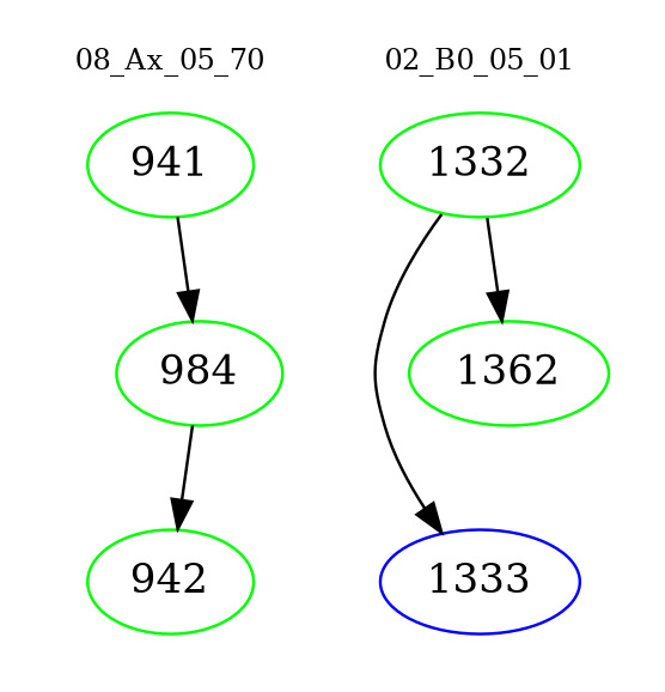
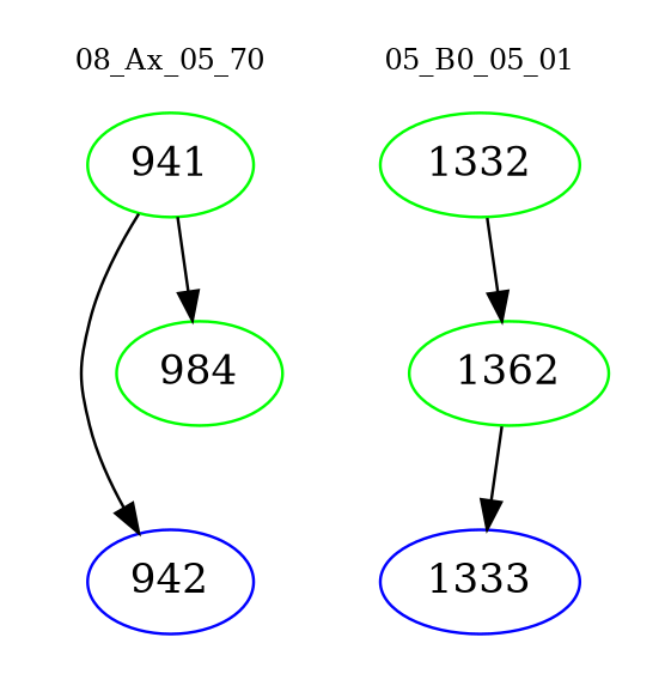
  digraph {
    node [color=green]
    edge [color=black]
    n1 [label=941]
-   n2 [label=942]
+   n2 [color=blue label=942]
    n3 [label=984]
    n4 [label=1332]
    n5 [color=blue label=1333]
    n6 [label=1362]
    subgraph cluster_1 {
      color=white
      fontsize=10
      label="08_Ax_05_70"
      n1
      n2
      n3
    }
    subgraph cluster_2 {
      color=white
      fontsize=10
-     label="02_B0_05_01"
+     label="05_B0_05_01"
      n4
      n5
      n6
    }
-   n3 -> n2
+   n1 -> n2
    n1 -> n3
-   n4 -> n5
+   n6 -> n5
    n4 -> n6
  }
